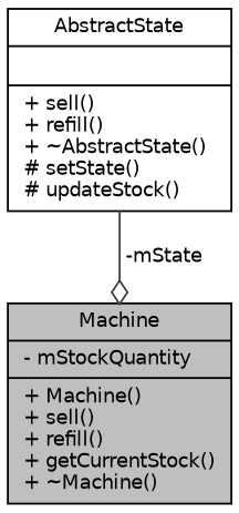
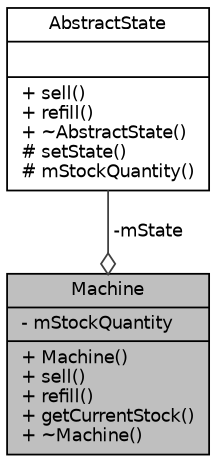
  digraph {
    node [color=black fontname=Helvetica fontsize=10 shape=record style=filled]
    n1 [fillcolor=grey75 fontcolor=black height=0.2 label="{Machine\n|- mStockQuantity\l|+ Machine()\l+ sell()\l+ refill()\l+ getCurrentStock()\l+ ~Machine()\l}" width=0.4]
-   n2 [fillcolor=white height=0.2 label="{AbstractState\n||+ sell()\l+ refill()\l+ ~AbstractState()\l# setState()\l# updateStock()\l}" width=0.4]
+   n2 [fillcolor=white height=0.2 label="{AbstractState\n||+ sell()\l+ refill()\l+ ~AbstractState()\l# setState()\l# mStockQuantity()\l}" width=0.4]
    n2 -> n1 [arrowhead=odiamond color=grey25 fontname=Helvetica fontsize=10 label=" -mState" labelfontname=Helvetica labelfontsize=10 style=solid]
  }
